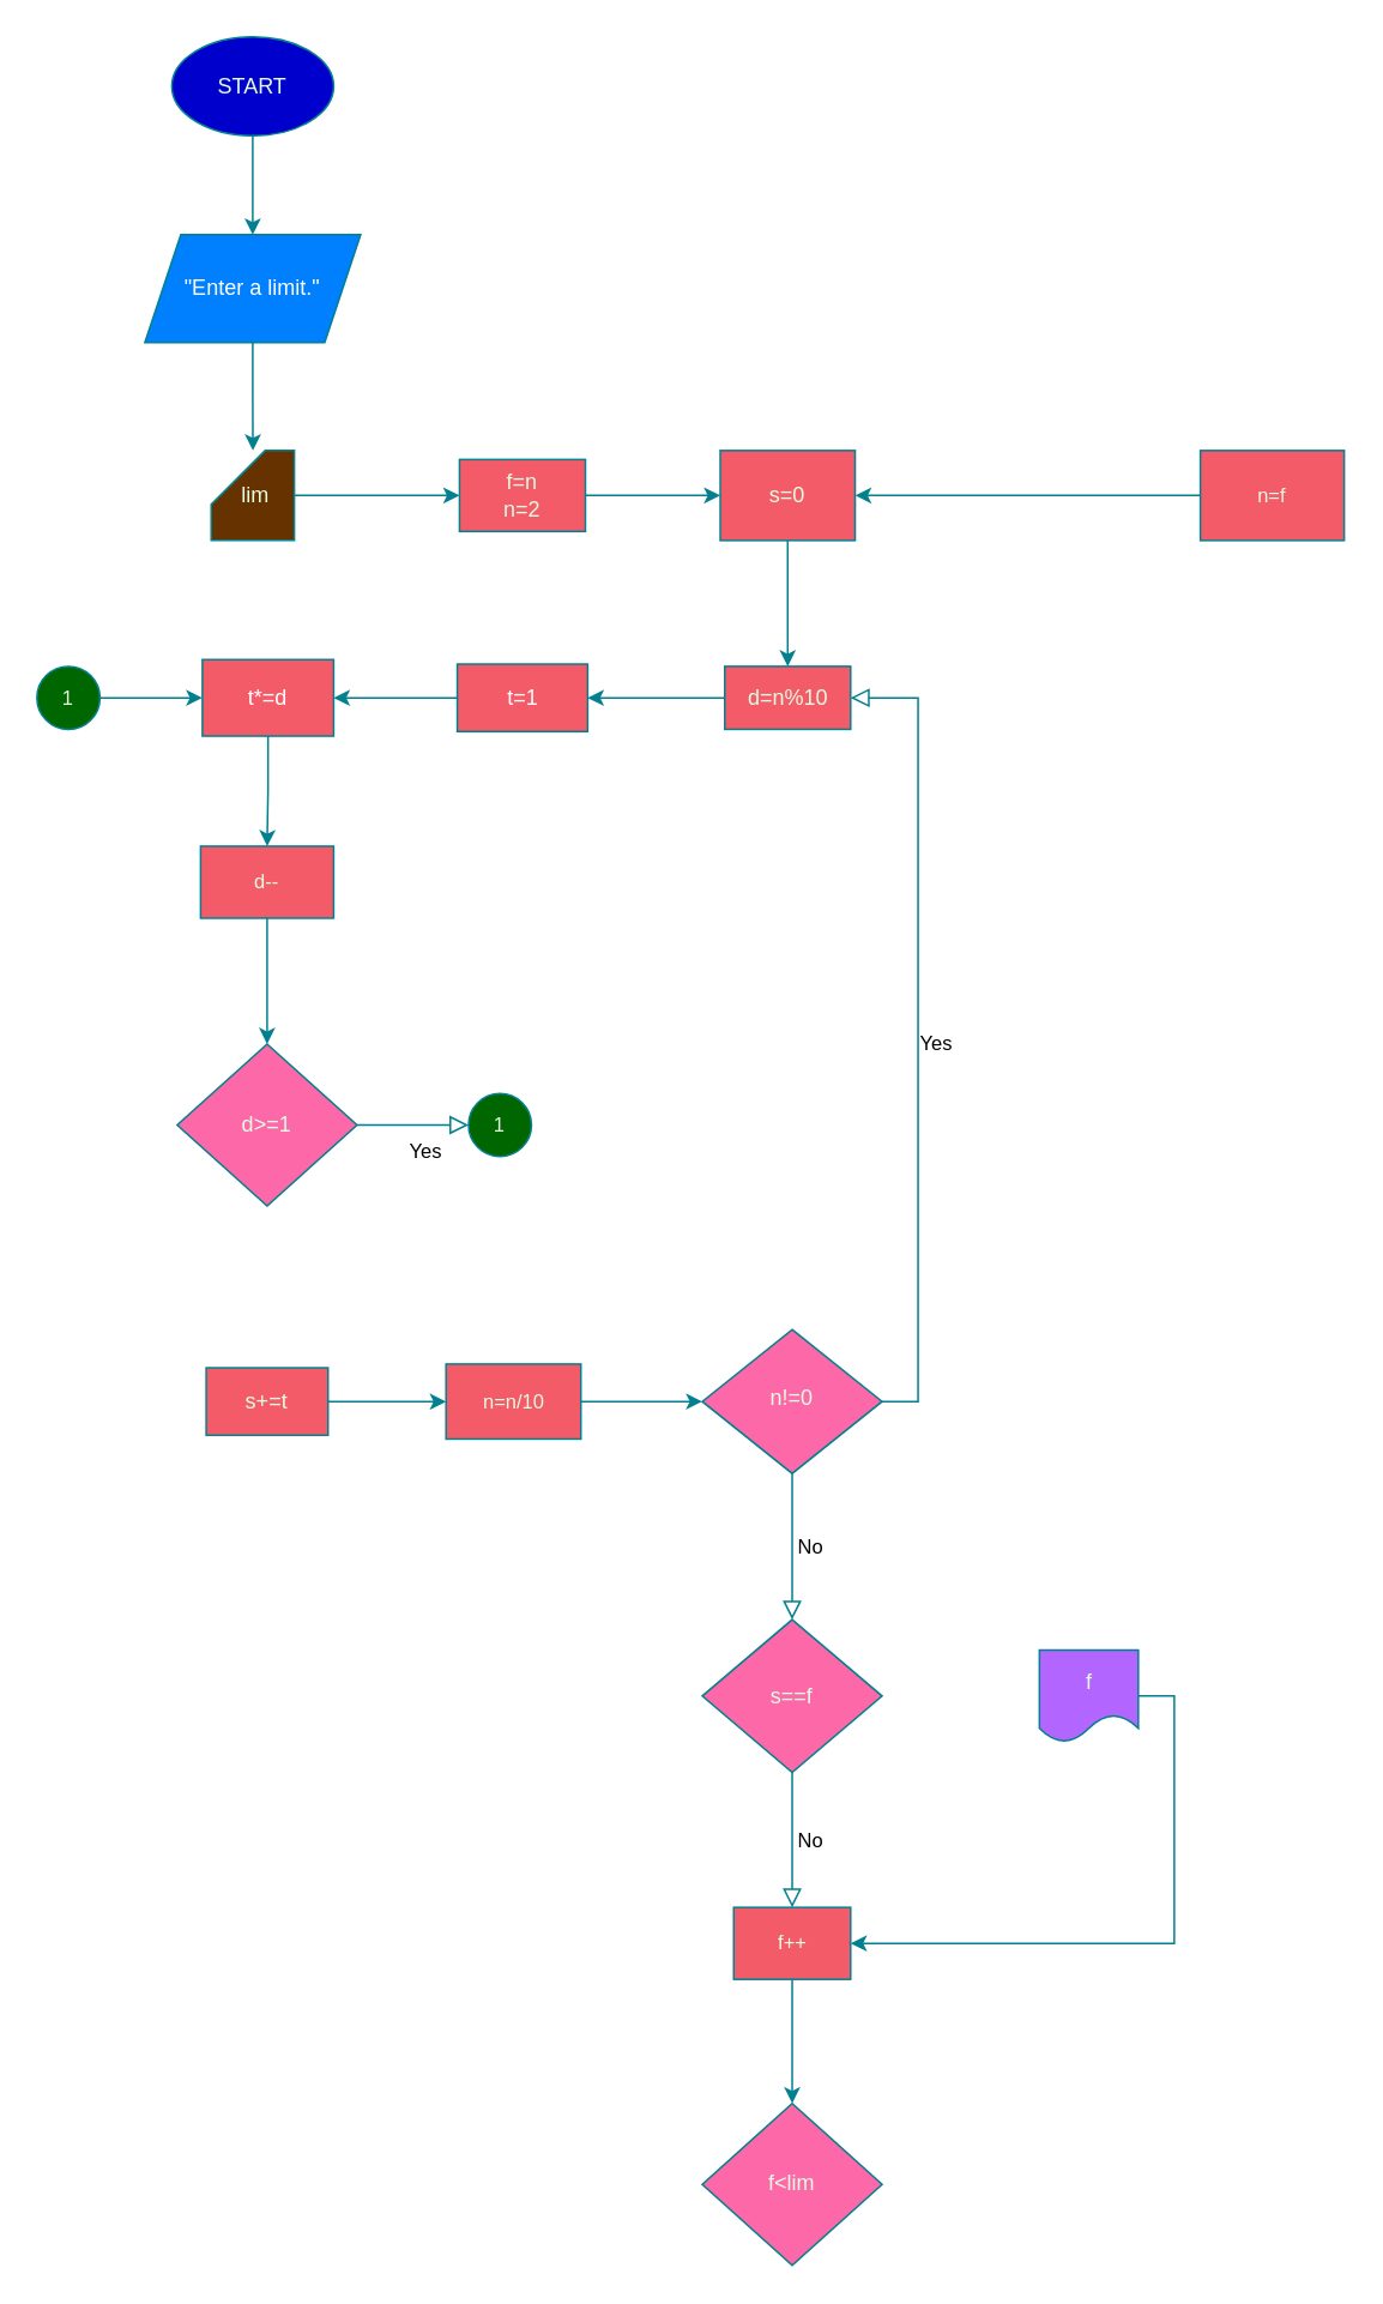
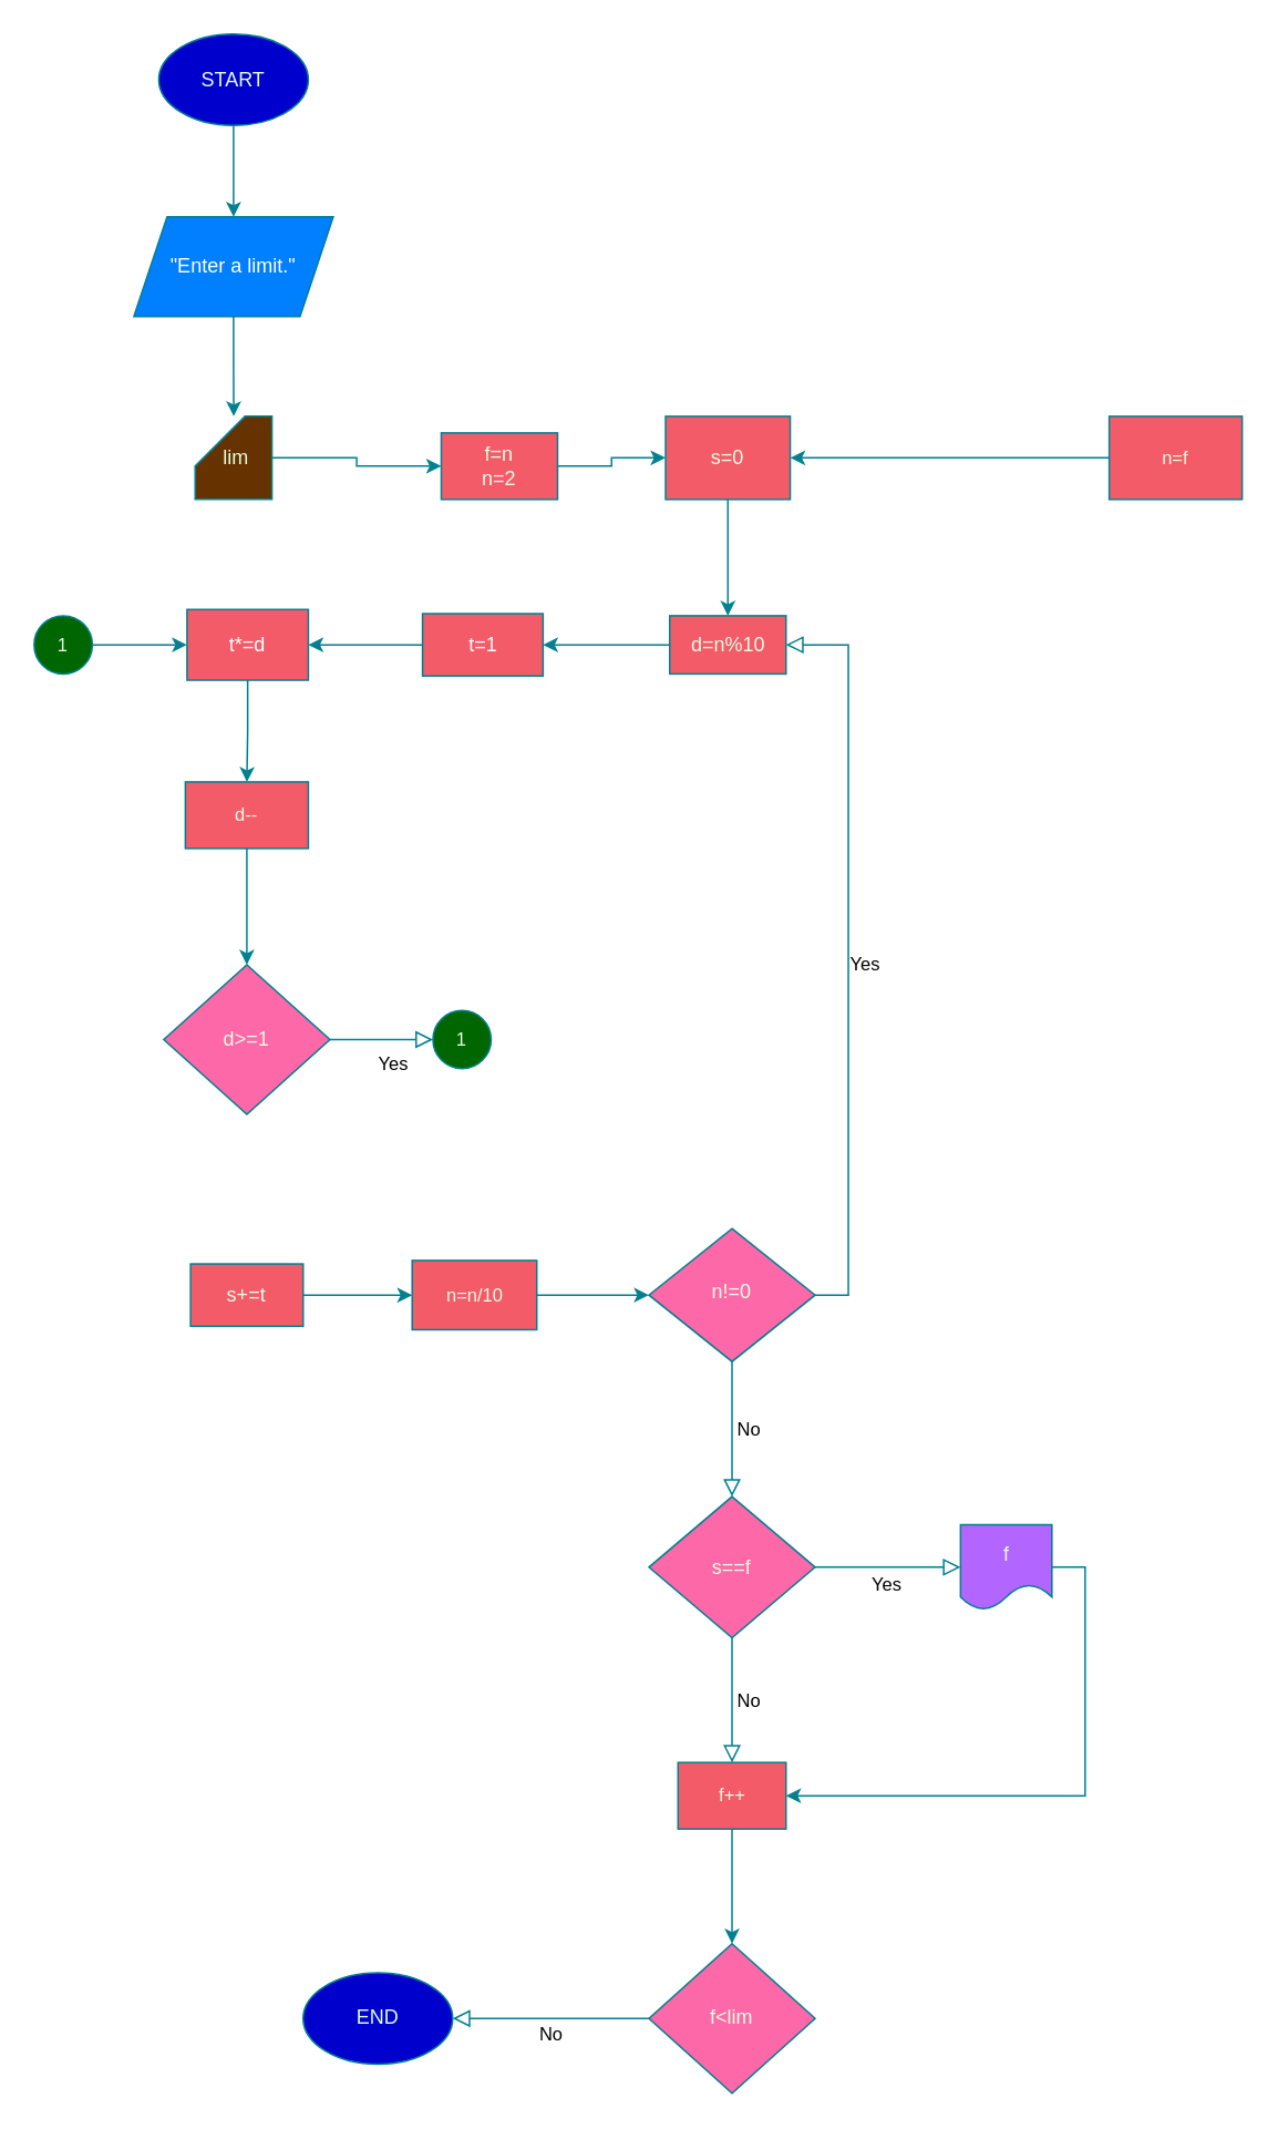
  <mxCell id="0" />
  <mxCell id="1" parent="0" />
  <mxCell id="2" style="edgeStyle=orthogonalEdgeStyle;rounded=0;orthogonalLoop=1;jettySize=auto;html=1;exitX=0.5;exitY=1;exitDx=0;exitDy=0;strokeColor=#028090;fontColor=#E4FDE1;fillColor=#F45B69;" parent="1" source="3" target="4" edge="1"><mxGeometry relative="1" as="geometry"><mxPoint x="140" y="240" as="targetPoint" /></mxGeometry></mxCell>
  <mxCell id="3" value="&lt;font color=&quot;#ffffff&quot;&gt;&quot;Enter a limit.&quot;&lt;/font&gt;" style="shape=parallelogram;perimeter=parallelogramPerimeter;whiteSpace=wrap;html=1;fixedSize=1;fillColor=#007FFF;labelBackgroundColor=none;strokeColor=#028090;fontColor=#E4FDE1;" parent="1" vertex="1"><mxGeometry x="80" y="130" width="120" height="60" as="geometry" /></mxCell>
  <mxCell id="4" value="&amp;nbsp;lim" style="shape=card;whiteSpace=wrap;html=1;strokeColor=#028090;fontColor=#E4FDE1;fillColor=#663300;" parent="1" vertex="1"><mxGeometry x="116.88" y="250" width="46.25" height="50" as="geometry" /></mxCell>
  <mxCell id="5" value="Yes" style="edgeStyle=orthogonalEdgeStyle;rounded=0;html=1;jettySize=auto;orthogonalLoop=1;fontSize=11;endArrow=block;endFill=0;endSize=8;strokeWidth=1;shadow=0;labelBackgroundColor=none;strokeColor=#028090;fontColor=default;exitX=1;exitY=0.5;exitDx=0;exitDy=0;entryX=1;entryY=0.5;entryDx=0;entryDy=0;" parent="1" source="23" target="12" edge="1"><mxGeometry x="-0.025" y="-10" relative="1" as="geometry"><mxPoint as="offset" /><mxPoint x="370" y="274.97" as="sourcePoint" /><mxPoint x="590" y="440" as="targetPoint" /><Array as="points" /></mxGeometry></mxCell>
  <mxCell id="6" value="No" style="edgeStyle=orthogonalEdgeStyle;rounded=0;html=1;jettySize=auto;orthogonalLoop=1;fontSize=11;endArrow=block;endFill=0;endSize=8;strokeWidth=1;shadow=0;labelBackgroundColor=none;strokeColor=#028090;fontColor=default;exitX=0.5;exitY=1;exitDx=0;exitDy=0;entryX=0.5;entryY=0;entryDx=0;entryDy=0;" parent="1" source="23" target="16" edge="1"><mxGeometry y="10" relative="1" as="geometry"><mxPoint as="offset" /><mxPoint x="210" y="330" as="sourcePoint" /><mxPoint x="300" y="1070" as="targetPoint" /><Array as="points" /></mxGeometry></mxCell>
  <mxCell id="7" style="edgeStyle=orthogonalEdgeStyle;rounded=0;orthogonalLoop=1;jettySize=auto;html=1;exitX=1;exitY=0.5;exitDx=0;exitDy=0;strokeColor=#028090;fontColor=#E4FDE1;fillColor=#F45B69;entryX=0;entryY=0.5;entryDx=0;entryDy=0;exitPerimeter=0;" parent="1" source="4" target="15" edge="1"><mxGeometry relative="1" as="geometry"><mxPoint x="319.793" y="450" as="targetPoint" /></mxGeometry></mxCell>
  <mxCell id="8" style="edgeStyle=orthogonalEdgeStyle;shape=connector;rounded=0;orthogonalLoop=1;jettySize=auto;html=1;exitX=0.5;exitY=1;exitDx=0;exitDy=0;entryX=0.5;entryY=0;entryDx=0;entryDy=0;labelBackgroundColor=default;strokeColor=#028090;align=center;verticalAlign=middle;fontFamily=Helvetica;fontSize=11;fontColor=#E4FDE1;endArrow=classic;fillColor=#F45B69;" parent="1" source="9" target="12" edge="1"><mxGeometry relative="1" as="geometry" /></mxCell>
  <mxCell id="9" value="s=0" style="rounded=0;whiteSpace=wrap;html=1;strokeColor=#028090;fontColor=#E4FDE1;fillColor=#F45B69;" parent="1" vertex="1"><mxGeometry x="400" y="250" width="75" height="50" as="geometry" /></mxCell>
  <mxCell id="10" value="f&amp;lt;lim" style="rhombus;whiteSpace=wrap;html=1;strokeColor=#028090;fontColor=#E4FDE1;fillColor=#FC68A8;" parent="1" vertex="1"><mxGeometry x="390" y="1169" width="100" height="90" as="geometry" /></mxCell>
  <mxCell id="11" style="edgeStyle=orthogonalEdgeStyle;rounded=0;orthogonalLoop=1;jettySize=auto;html=1;exitX=0;exitY=0.5;exitDx=0;exitDy=0;strokeColor=#028090;fontColor=#E4FDE1;fillColor=#F45B69;entryX=1;entryY=0.5;entryDx=0;entryDy=0;" parent="1" source="12" target="34" edge="1"><mxGeometry relative="1" as="geometry"><mxPoint x="500" y="590" as="targetPoint" /></mxGeometry></mxCell>
  <mxCell id="12" value="d=n%10" style="rounded=0;whiteSpace=wrap;html=1;strokeColor=#028090;fontColor=#E4FDE1;fillColor=#F45B69;" parent="1" vertex="1"><mxGeometry x="402.5" y="370" width="70" height="35" as="geometry" /></mxCell>
+ <mxCell id="13" value="No" style="edgeStyle=orthogonalEdgeStyle;rounded=0;html=1;jettySize=auto;orthogonalLoop=1;fontSize=11;endArrow=block;endFill=0;endSize=8;strokeWidth=1;shadow=0;labelBackgroundColor=none;strokeColor=#028090;fontColor=default;exitX=0;exitY=0.5;exitDx=0;exitDy=0;entryX=1;entryY=0.5;entryDx=0;entryDy=0;" parent="1" source="10" target="20" edge="1"><mxGeometry y="10" relative="1" as="geometry"><mxPoint as="offset" /><mxPoint x="620" y="500" as="sourcePoint" /><mxPoint x="630" y="550" as="targetPoint" /><Array as="points" /></mxGeometry></mxCell>
  <mxCell id="14" style="edgeStyle=orthogonalEdgeStyle;rounded=0;orthogonalLoop=1;jettySize=auto;html=1;exitX=1;exitY=0.5;exitDx=0;exitDy=0;strokeColor=#028090;fontColor=#E4FDE1;fillColor=#F45B69;entryX=0;entryY=0.5;entryDx=0;entryDy=0;" parent="1" source="15" target="9" edge="1"><mxGeometry relative="1" as="geometry"><mxPoint x="319.793" y="640" as="targetPoint" /></mxGeometry></mxCell>
- <mxCell id="15" value="f=n&lt;br&gt;n=2" style="rounded=0;whiteSpace=wrap;html=1;strokeColor=#028090;fontColor=#E4FDE1;fillColor=#F45B69;" parent="1" vertex="1"><mxGeometry x="255" y="255" width="70" height="40" as="geometry" /></mxCell>
+ <mxCell id="15" value="f=n&lt;br&gt;n=2" style="rounded=0;whiteSpace=wrap;html=1;strokeColor=#028090;fontColor=#E4FDE1;fillColor=#F45B69;" parent="1" vertex="1"><mxGeometry x="265" y="260" width="70" height="40" as="geometry" /></mxCell>
  <mxCell id="16" value="s==f" style="rhombus;whiteSpace=wrap;html=1;strokeColor=#028090;fontColor=#E4FDE1;fillColor=#FC68A8;" parent="1" vertex="1"><mxGeometry x="390" y="900" width="100" height="85" as="geometry" /></mxCell>
  <mxCell id="17" value="d&amp;gt;=1" style="rhombus;whiteSpace=wrap;html=1;strokeColor=#028090;fontColor=#E4FDE1;fillColor=#FC68A8;" parent="1" vertex="1"><mxGeometry x="98" y="580" width="100" height="90" as="geometry" /></mxCell>
  <mxCell id="18" style="edgeStyle=orthogonalEdgeStyle;shape=connector;rounded=0;orthogonalLoop=1;jettySize=auto;html=1;exitX=1;exitY=0.5;exitDx=0;exitDy=0;labelBackgroundColor=default;strokeColor=#028090;align=center;verticalAlign=middle;fontFamily=Helvetica;fontSize=11;fontColor=#E4FDE1;endArrow=classic;fillColor=#F45B69;entryX=1;entryY=0.5;entryDx=0;entryDy=0;" parent="1" source="19" target="41" edge="1"><mxGeometry relative="1" as="geometry"><mxPoint x="653" y="1050" as="targetPoint" /></mxGeometry></mxCell>
  <mxCell id="19" value="f" style="shape=document;whiteSpace=wrap;html=1;boundedLbl=1;strokeColor=#028090;fontColor=#E4FDE1;fillColor=#B266FF;" parent="1" vertex="1"><mxGeometry x="577.5" y="916.88" width="55" height="51.25" as="geometry" /></mxCell>
+ <mxCell id="20" value="END" style="ellipse;whiteSpace=wrap;html=1;strokeColor=#028090;fontColor=#E4FDE1;fillColor=#0000CC;" parent="1" vertex="1"><mxGeometry x="181.88" y="1186.5" width="90" height="55" as="geometry" /></mxCell>
  <mxCell id="21" style="edgeStyle=orthogonalEdgeStyle;rounded=0;orthogonalLoop=1;jettySize=auto;html=1;exitX=0.5;exitY=1;exitDx=0;exitDy=0;entryX=0.5;entryY=0;entryDx=0;entryDy=0;strokeColor=#028090;fontColor=#E4FDE1;fillColor=#F45B69;" parent="1" source="22" target="3" edge="1"><mxGeometry relative="1" as="geometry" /></mxCell>
  <mxCell id="22" value="START" style="ellipse;whiteSpace=wrap;html=1;strokeColor=#028090;fontColor=#E4FDE1;fillColor=#0000CC;" parent="1" vertex="1"><mxGeometry x="95" y="20" width="90" height="55" as="geometry" /></mxCell>
  <mxCell id="23" value="n!=0" style="rhombus;whiteSpace=wrap;html=1;shadow=0;fontFamily=Helvetica;fontSize=12;align=center;strokeWidth=1;spacing=6;spacingTop=-4;labelBackgroundColor=none;fillColor=#FC68A8;strokeColor=#028090;fontColor=#E4FDE1;" parent="1" vertex="1"><mxGeometry x="390" y="738.75" width="100" height="80" as="geometry" /></mxCell>
  <mxCell id="24" style="edgeStyle=orthogonalEdgeStyle;shape=connector;rounded=0;orthogonalLoop=1;jettySize=auto;html=1;exitX=0;exitY=0.5;exitDx=0;exitDy=0;labelBackgroundColor=default;strokeColor=#028090;align=center;verticalAlign=middle;fontFamily=Helvetica;fontSize=11;fontColor=#E4FDE1;endArrow=classic;fillColor=#F45B69;entryX=1;entryY=0.5;entryDx=0;entryDy=0;" parent="1" source="34" target="36" edge="1"><mxGeometry relative="1" as="geometry"><mxPoint x="233.8" y="388" as="targetPoint" /></mxGeometry></mxCell>
  <mxCell id="25" style="edgeStyle=orthogonalEdgeStyle;shape=connector;rounded=0;orthogonalLoop=1;jettySize=auto;html=1;exitX=1;exitY=0.5;exitDx=0;exitDy=0;labelBackgroundColor=default;strokeColor=#028090;align=center;verticalAlign=middle;fontFamily=Helvetica;fontSize=11;fontColor=#E4FDE1;endArrow=classic;fillColor=#F45B69;" parent="1" source="26" target="31" edge="1"><mxGeometry relative="1" as="geometry"><mxPoint x="100" y="888.316" as="targetPoint" /></mxGeometry></mxCell>
  <mxCell id="26" value="s+=t" style="rounded=0;whiteSpace=wrap;html=1;strokeColor=#028090;align=center;verticalAlign=middle;fontFamily=Helvetica;fontSize=12;fontColor=#E4FDE1;fillColor=#F45B69;" parent="1" vertex="1"><mxGeometry x="114.13" y="760" width="67.75" height="37.5" as="geometry" /></mxCell>
  <mxCell id="27" style="edgeStyle=orthogonalEdgeStyle;shape=connector;rounded=0;orthogonalLoop=1;jettySize=auto;html=1;exitX=0.5;exitY=1;exitDx=0;exitDy=0;entryX=0.5;entryY=0;entryDx=0;entryDy=0;labelBackgroundColor=default;strokeColor=#028090;align=center;verticalAlign=middle;fontFamily=Helvetica;fontSize=11;fontColor=#E4FDE1;endArrow=classic;fillColor=#F45B69;" parent="1" source="28" target="17" edge="1"><mxGeometry relative="1" as="geometry" /></mxCell>
  <mxCell id="28" value="d--" style="rounded=0;whiteSpace=wrap;html=1;strokeColor=#028090;align=center;verticalAlign=middle;fontFamily=Helvetica;fontSize=11;fontColor=#E4FDE1;fillColor=#F45B69;" parent="1" vertex="1"><mxGeometry x="111" y="470" width="74" height="40" as="geometry" /></mxCell>
  <mxCell id="29" value="Yes" style="edgeStyle=orthogonalEdgeStyle;rounded=0;html=1;jettySize=auto;orthogonalLoop=1;fontSize=11;endArrow=block;endFill=0;endSize=8;strokeWidth=1;shadow=0;labelBackgroundColor=none;strokeColor=#028090;fontColor=default;exitX=1;exitY=0.5;exitDx=0;exitDy=0;" parent="1" source="17" target="37" edge="1"><mxGeometry x="0.234" y="-15" relative="1" as="geometry"><mxPoint as="offset" /><mxPoint x="660" y="740" as="sourcePoint" /><mxPoint x="274" y="625" as="targetPoint" /><Array as="points" /></mxGeometry></mxCell>
  <mxCell id="30" style="edgeStyle=orthogonalEdgeStyle;shape=connector;rounded=0;orthogonalLoop=1;jettySize=auto;html=1;exitX=1;exitY=0.5;exitDx=0;exitDy=0;entryX=0;entryY=0.5;entryDx=0;entryDy=0;labelBackgroundColor=default;strokeColor=#028090;align=center;verticalAlign=middle;fontFamily=Helvetica;fontSize=11;fontColor=#E4FDE1;endArrow=classic;fillColor=#F45B69;" parent="1" source="31" target="23" edge="1"><mxGeometry relative="1" as="geometry" /></mxCell>
  <mxCell id="31" value="n=n/10" style="rounded=0;whiteSpace=wrap;html=1;strokeColor=#028090;align=center;verticalAlign=middle;fontFamily=Helvetica;fontSize=11;fontColor=#E4FDE1;fillColor=#F45B69;" parent="1" vertex="1"><mxGeometry x="247.5" y="757.91" width="75" height="41.68" as="geometry" /></mxCell>
+ <mxCell id="32" value="Yes" style="edgeStyle=orthogonalEdgeStyle;rounded=0;html=1;jettySize=auto;orthogonalLoop=1;fontSize=11;endArrow=block;endFill=0;endSize=8;strokeWidth=1;shadow=0;labelBackgroundColor=none;strokeColor=#028090;fontColor=default;exitX=1;exitY=0.5;exitDx=0;exitDy=0;entryX=0;entryY=0.5;entryDx=0;entryDy=0;" parent="1" source="16" target="19" edge="1"><mxGeometry x="-0.011" y="-10" relative="1" as="geometry"><mxPoint as="offset" /><mxPoint x="400" y="1070" as="sourcePoint" /><mxPoint x="388" y="700" as="targetPoint" /><Array as="points" /></mxGeometry></mxCell>
  <mxCell id="33" value="No" style="edgeStyle=orthogonalEdgeStyle;rounded=0;html=1;jettySize=auto;orthogonalLoop=1;fontSize=11;endArrow=block;endFill=0;endSize=8;strokeWidth=1;shadow=0;labelBackgroundColor=none;strokeColor=#028090;fontColor=default;exitX=0.5;exitY=1;exitDx=0;exitDy=0;" parent="1" source="16" target="41" edge="1"><mxGeometry y="10" relative="1" as="geometry"><mxPoint as="offset" /><mxPoint x="300" y="1140" as="sourcePoint" /><mxPoint x="440" y="1090" as="targetPoint" /><Array as="points" /></mxGeometry></mxCell>
  <mxCell id="34" value="&lt;font color=&quot;#ffffff&quot;&gt;t=1&lt;/font&gt;" style="rounded=0;whiteSpace=wrap;html=1;fillColor=#F45B69;strokeColor=#028090;" parent="1" vertex="1"><mxGeometry x="253.75" y="368.75" width="72.5" height="37.5" as="geometry" /></mxCell>
  <mxCell id="35" style="edgeStyle=orthogonalEdgeStyle;shape=connector;rounded=0;orthogonalLoop=1;jettySize=auto;html=1;exitX=0.5;exitY=1;exitDx=0;exitDy=0;entryX=0.5;entryY=0;entryDx=0;entryDy=0;labelBackgroundColor=default;strokeColor=#028090;align=center;verticalAlign=middle;fontFamily=Helvetica;fontSize=11;fontColor=#E4FDE1;endArrow=classic;fillColor=#F45B69;" edge="1" parent="1" source="36" target="28"><mxGeometry relative="1" as="geometry" /></mxCell>
  <mxCell id="36" value="&lt;font color=&quot;#ffffff&quot;&gt;t*=d&lt;/font&gt;" style="rounded=0;whiteSpace=wrap;html=1;strokeColor=#028090;align=center;verticalAlign=middle;fontFamily=Helvetica;fontSize=12;fontColor=default;fillColor=#F45B69;" vertex="1" parent="1"><mxGeometry x="112" y="366.25" width="73" height="42.5" as="geometry" /></mxCell>
  <mxCell id="37" value="1" style="ellipse;whiteSpace=wrap;html=1;aspect=fixed;rounded=0;strokeColor=#028090;align=center;verticalAlign=middle;fontFamily=Helvetica;fontSize=11;fontColor=#E4FDE1;fillColor=#006600;" vertex="1" parent="1"><mxGeometry x="260" y="607.5" width="35" height="35" as="geometry" /></mxCell>
  <mxCell id="38" style="edgeStyle=orthogonalEdgeStyle;shape=connector;rounded=0;orthogonalLoop=1;jettySize=auto;html=1;exitX=1;exitY=0.5;exitDx=0;exitDy=0;entryX=0;entryY=0.5;entryDx=0;entryDy=0;labelBackgroundColor=default;strokeColor=#028090;align=center;verticalAlign=middle;fontFamily=Helvetica;fontSize=11;fontColor=#E4FDE1;endArrow=classic;fillColor=#F45B69;" edge="1" parent="1" source="39" target="36"><mxGeometry relative="1" as="geometry" /></mxCell>
  <mxCell id="39" value="1" style="ellipse;whiteSpace=wrap;html=1;aspect=fixed;rounded=0;strokeColor=#028090;align=center;verticalAlign=middle;fontFamily=Helvetica;fontSize=11;fontColor=#E4FDE1;fillColor=#006600;" vertex="1" parent="1"><mxGeometry x="20" y="370" width="35" height="35" as="geometry" /></mxCell>
  <mxCell id="40" style="edgeStyle=orthogonalEdgeStyle;shape=connector;rounded=0;orthogonalLoop=1;jettySize=auto;html=1;exitX=0.5;exitY=1;exitDx=0;exitDy=0;entryX=0.5;entryY=0;entryDx=0;entryDy=0;labelBackgroundColor=default;strokeColor=#028090;align=center;verticalAlign=middle;fontFamily=Helvetica;fontSize=11;fontColor=#E4FDE1;endArrow=classic;fillColor=#F45B69;" edge="1" parent="1" source="41" target="10"><mxGeometry relative="1" as="geometry" /></mxCell>
  <mxCell id="41" value="f++" style="rounded=0;whiteSpace=wrap;html=1;strokeColor=#028090;align=center;verticalAlign=middle;fontFamily=Helvetica;fontSize=11;fontColor=#E4FDE1;fillColor=#F45B69;" vertex="1" parent="1"><mxGeometry x="407.5" y="1060" width="65" height="40" as="geometry" /></mxCell>
  <mxCell id="42" style="edgeStyle=orthogonalEdgeStyle;shape=connector;rounded=0;orthogonalLoop=1;jettySize=auto;html=1;exitX=0;exitY=0.5;exitDx=0;exitDy=0;entryX=1;entryY=0.5;entryDx=0;entryDy=0;labelBackgroundColor=default;strokeColor=#028090;align=center;verticalAlign=middle;fontFamily=Helvetica;fontSize=11;fontColor=#E4FDE1;endArrow=classic;fillColor=#F45B69;" edge="1" parent="1" source="43" target="9"><mxGeometry relative="1" as="geometry" /></mxCell>
  <mxCell id="43" value="n=f" style="rounded=0;whiteSpace=wrap;html=1;strokeColor=#028090;align=center;verticalAlign=middle;fontFamily=Helvetica;fontSize=11;fontColor=#E4FDE1;fillColor=#F45B69;" vertex="1" parent="1"><mxGeometry x="667" y="250" width="80" height="50" as="geometry" /></mxCell>
